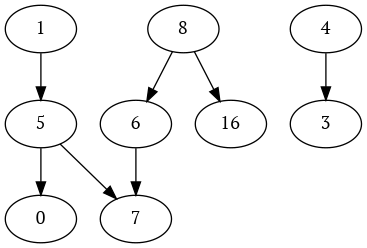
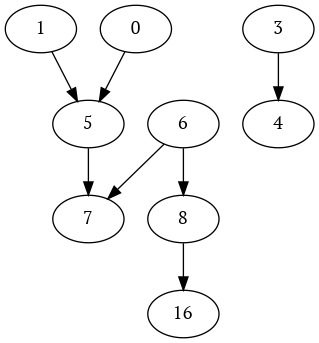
  digraph {
    fontname="PT Serif"
    node [alpha=0.19 fontname="PT Serif"]
    edge [fontname="PT Serif"]
    1 [expect_size=6568960]
    5 [alpha=0.02 expect_size=24294400]
    7 [alpha=0.07 expect_size=13481984]
    n4 [alpha=0.14 expect_size=8956928 label=0]
    3 [alpha=0.20 expect_size=49012736]
    4 [expect_size=12318720]
    6 [alpha=0.04 expect_size=50077696]
    8 [alpha=0.01 expect_size=33514496]
    n9 [alpha=0.20 expect_size=46840832 label=16]
    1 -> 5
    5 -> 7
-   5 -> n4
-   4 -> 3
+   n4 -> 5
+   3 -> 4
    6 -> 7
-   8 -> 6
+   6 -> 8
    8 -> n9
  }
